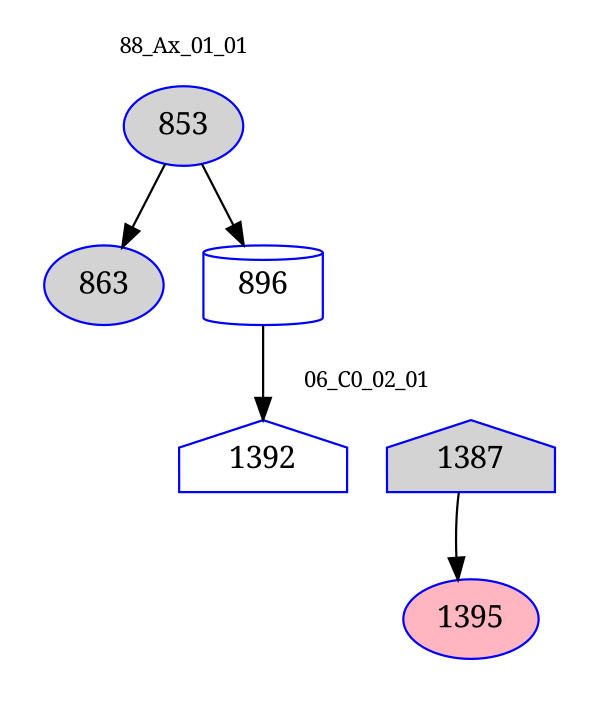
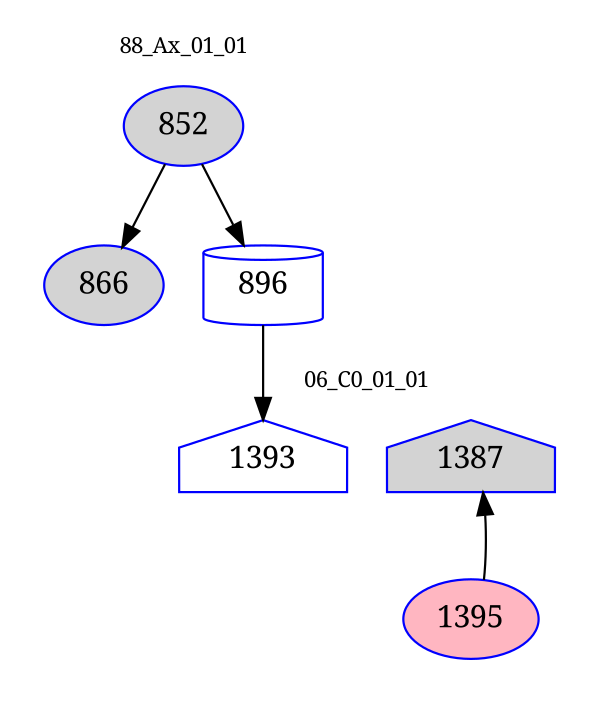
  digraph {
    fontname="Noto Serif"
    node [color=blue fillcolor=lightgrey fontname="Noto Serif" shape=ellipse style=filled]
    edge [color=black fontname="Noto Serif"]
-   n1 [label=853]
-   n2 [label=863]
+   n1 [label=852]
+   n2 [label=866]
    n3 [fillcolor=white label=896 shape=cylinder]
    n4 [label=1387 shape=house]
-   n5 [fillcolor=white label=1392 shape=house]
+   n5 [fillcolor=white label=1393 shape=house]
    n6 [fillcolor=lightpink label=1395]
    subgraph cluster_1 {
      color=white
      fontsize=10
      label="88_Ax_01_01"
      n1
      n2
      n3
    }
    subgraph cluster_2 {
      color=white
      fontsize=10
-     label="06_C0_02_01"
+     label="06_C0_01_01"
      n4
      n5
      n6
    }
    n1 -> n2
    n1 -> n3
    n3 -> n5
-   n4 -> n6
+   n6 -> n4
  }
